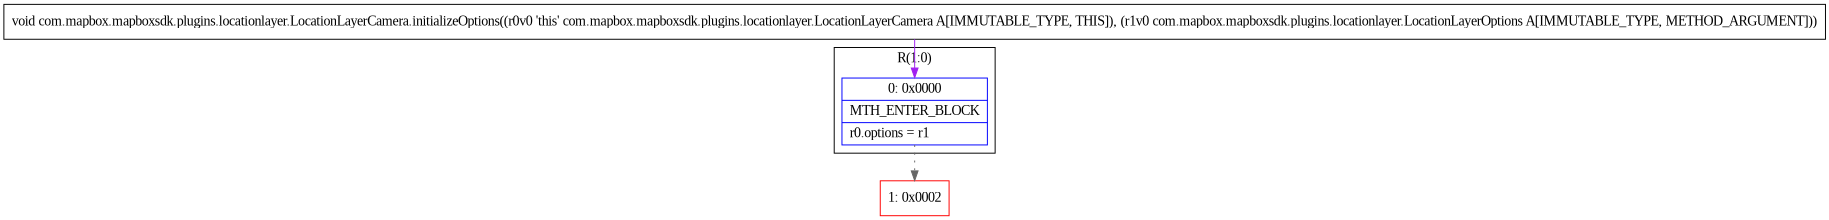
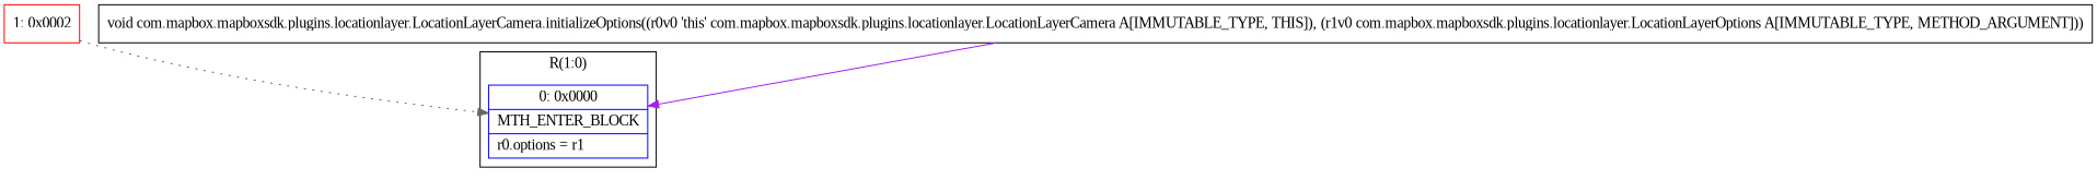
  digraph {
    fontname="Liberation Serif"
    node [shape=record fontname="Liberation Serif"]
    edge [fontname="Liberation Serif"]
    n1 [color=blue label="{0\:\ 0x0000|MTH_ENTER_BLOCK\l|r0.options = r1\l}"]
    n2 [color=red label="{1\:\ 0x0002}"]
    n3 [label="{void com.mapbox.mapboxsdk.plugins.locationlayer.LocationLayerCamera.initializeOptions((r0v0 'this' com.mapbox.mapboxsdk.plugins.locationlayer.LocationLayerCamera A[IMMUTABLE_TYPE, THIS]), (r1v0 com.mapbox.mapboxsdk.plugins.locationlayer.LocationLayerOptions A[IMMUTABLE_TYPE, METHOD_ARGUMENT])) }"]
    subgraph cluster_1 {
      label="R(1:0)"
      n1
    }
-   n1 -> n2 [color=gray40 style=dotted]
+   n2 -> n1 [color=gray40 style=dotted]
    n3 -> n1 [color=purple style=solid]
  }
